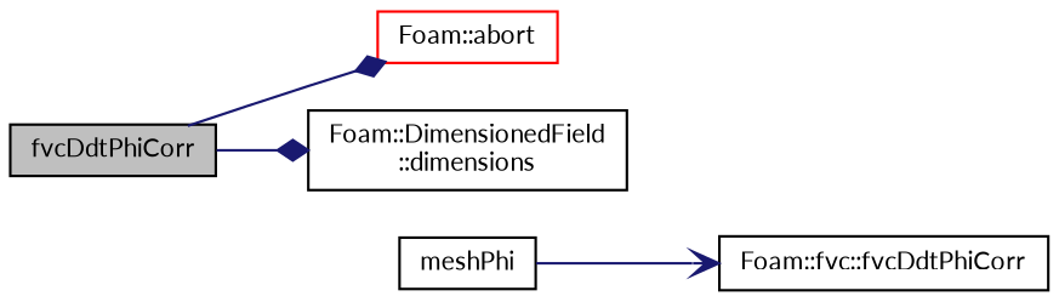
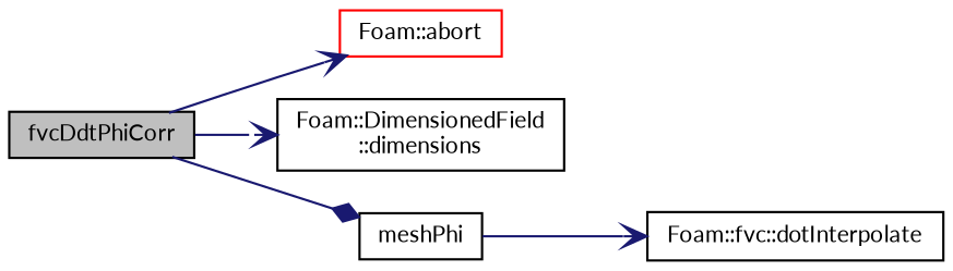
  digraph {
    fontname=Lato
    rankdir=LR
    node [color=black fontname=Lato fontsize=10 shape=record]
    edge [arrowhead=vee color=midnightblue fontname=Lato fontsize=10 labelfontname=Helvetica labelfontsize=10 style=solid]
    n1 [fillcolor=grey75 fontcolor=black height=0.2 label=fvcDdtPhiCorr style=filled width=0.4]
    n2 [color=red height=0.2 label="Foam::abort" width=0.4]
    n3 [height=0.2 label="Foam::DimensionedField\l::dimensions" width=0.4]
    n4 [height=0.2 label=meshPhi width=0.4]
-   n5 [height=0.2 label="Foam::fvc::fvcDdtPhiCorr" width=0.4]
-   n1 -> n2 [arrowhead=diamond]
-   n1 -> n3 [arrowhead=diamond]
+   n5 [height=0.2 label="Foam::fvc::dotInterpolate" width=0.4]
+   n1 -> n2
+   n1 -> n3
+   n1 -> n4 [arrowhead=diamond]
    n4 -> n5
  }
